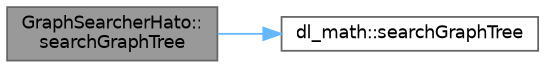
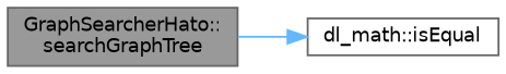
  digraph {
    rankdir=LR
    node [fontname=Helvetica fontsize=10 shape=box style=filled]
    n1 [color=gray40 fillcolor=grey60 fontcolor=black height=0.2 label="GraphSearcherHato::\lsearchGraphTree" width=0.4]
-   n2 [color=grey40 fillcolor=white height=0.2 label="dl_math::searchGraphTree" width=0.4]
+   n2 [color=grey40 fillcolor=white height=0.2 label="dl_math::isEqual" width=0.4]
    n1 -> n2 [color=steelblue1 fontname=Helvetica fontsize=10 labelfontname=Helvetica labelfontsize=10 style=solid]
  }
